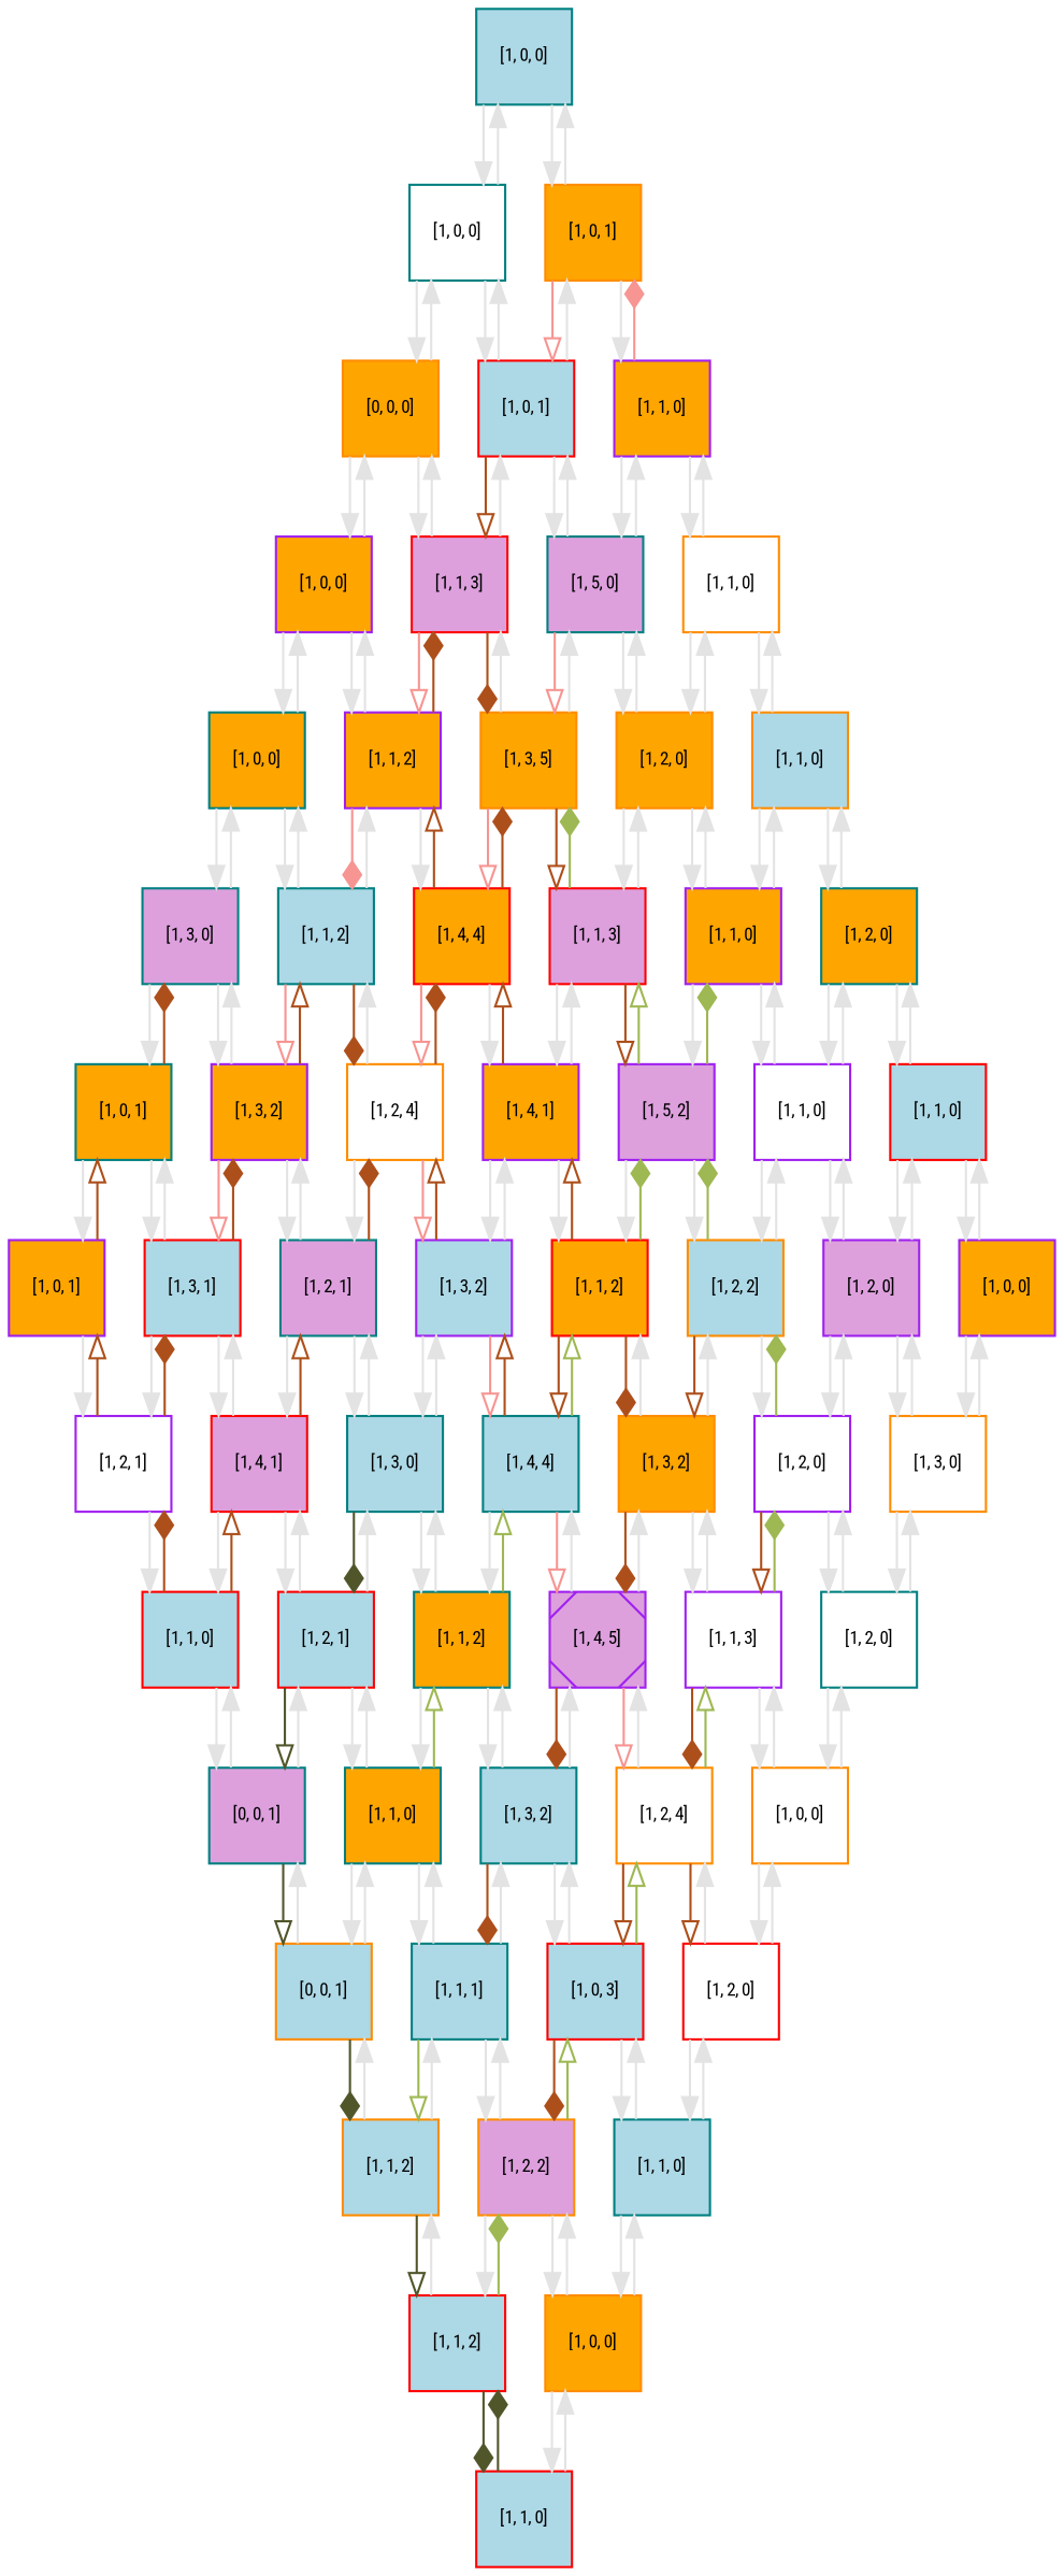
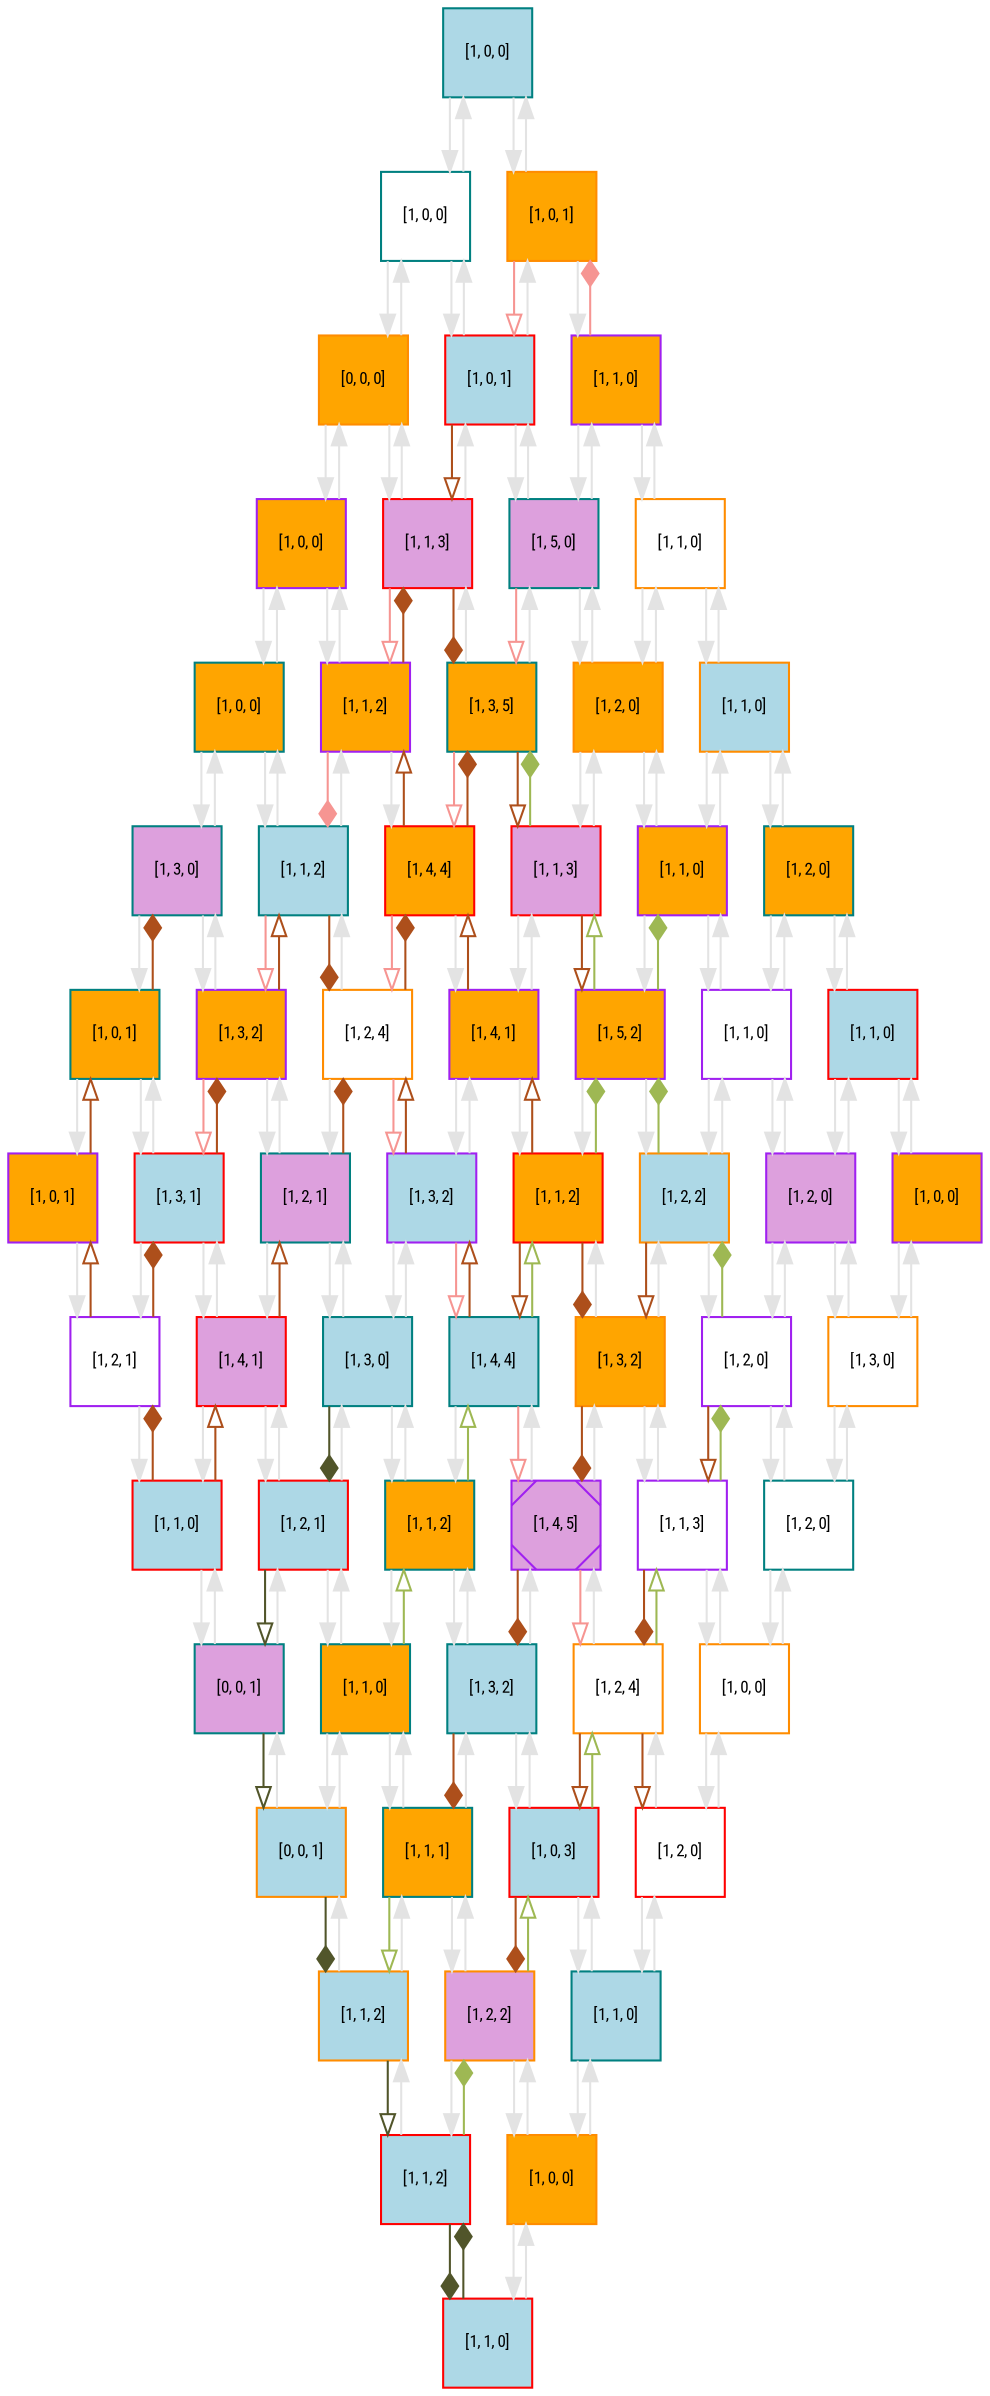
  digraph {
    fontname="Roboto Condensed"
    rank=same
    rankdir=TB
    splines=ortho
    node [color=teal fillcolor=orange fixedsize=false fontname="Roboto Condensed" fontsize=8 shape=square style=filled]
    edge [color=grey89 constraint=false fontname="Roboto Condensed" style="penwidth(0.1)" weight=1]
    n1 [fillcolor=lightblue label="[1, 0, 0]" width=0.6]
    n2 [fillcolor=white label="[1, 0, 0]" width=0.6]
    n3 [color=darkorange label="[1, 0, 1]" width=0.6]
    n4 [color=darkorange label="[0, 0, 0]" width=0.6]
    n5 [color=red fillcolor=lightblue label="[1, 0, 1]" width=0.6]
    n6 [color=purple label="[1, 1, 0]" width=0.6]
    n7 [color=purple label="[1, 0, 0]" width=0.6]
    n8 [color=red fillcolor=plum label="[1, 1, 3]" width=0.6]
    n9 [fillcolor=plum label="[1, 5, 0]" width=0.6]
    n10 [label="[1, 0, 0]" width=0.6]
    n11 [color=purple label="[1, 1, 2]" width=0.6]
-   n12 [color=darkorange label="[1, 3, 5]" width=0.6]
+   n12 [label="[1, 3, 5]" width=0.6]
    n13 [fillcolor=plum label="[1, 3, 0]" width=0.6]
    n14 [fillcolor=lightblue label="[1, 1, 2]" width=0.6]
    n15 [color=red label="[1, 4, 4]" width=0.6]
    n16 [label="[1, 0, 1]" width=0.6]
    n17 [color=purple label="[1, 3, 2]" width=0.6]
    n18 [color=darkorange fillcolor=white label="[1, 2, 4]" width=0.6]
    n19 [color=purple label="[1, 0, 1]" width=0.6]
    n20 [color=red fillcolor=lightblue label="[1, 3, 1]" width=0.6]
    n21 [fillcolor=plum label="[1, 2, 1]" width=0.6]
    n22 [color=purple fillcolor=white label="[1, 2, 1]" width=0.6]
    n23 [color=red fillcolor=plum label="[1, 4, 1]" width=0.6]
    n24 [color=red fillcolor=lightblue label="[1, 1, 0]" width=0.6]
    n25 [color=darkorange fillcolor=white label="[1, 1, 0]" width=0.6]
    n26 [color=darkorange label="[1, 2, 0]" width=0.6]
    n27 [color=red fillcolor=plum label="[1, 1, 3]" width=0.6]
    n28 [color=purple label="[1, 4, 1]" width=0.6]
    n29 [color=purple fillcolor=lightblue label="[1, 3, 2]" width=0.6]
    n30 [fillcolor=lightblue label="[1, 3, 0]" width=0.6]
    n31 [color=red fillcolor=lightblue label="[1, 2, 1]" width=0.6]
    n32 [fillcolor=plum label="[0, 0, 1]" width=0.6]
    n33 [color=darkorange fillcolor=lightblue label="[1, 1, 0]" width=0.6]
    n34 [color=purple label="[1, 1, 0]" width=0.6]
-   n35 [color=purple fillcolor=plum label="[1, 5, 2]" width=0.6]
+   n35 [color=purple label="[1, 5, 2]" width=0.6]
    n36 [color=red label="[1, 1, 2]" width=0.6]
    n37 [fillcolor=lightblue label="[1, 4, 4]" width=0.6]
    n38 [label="[1, 1, 2]" width=0.6]
    n39 [label="[1, 1, 0]" width=0.6]
    n40 [color=darkorange fillcolor=lightblue label="[0, 0, 1]" width=0.6]
    n41 [label="[1, 2, 0]" width=0.6]
    n42 [color=purple fillcolor=white label="[1, 1, 0]" width=0.6]
    n43 [color=darkorange fillcolor=lightblue label="[1, 2, 2]" width=0.6]
    n44 [color=darkorange label="[1, 3, 2]" width=0.6]
    n45 [color=purple fillcolor=plum label="[1, 4, 5]" shape=Msquare width=0.6]
    n46 [fillcolor=lightblue label="[1, 3, 2]" width=0.6]
-   n47 [fillcolor=lightblue label="[1, 1, 1]" width=0.6]
+   n47 [label="[1, 1, 1]" width=0.6]
    n48 [color=darkorange fillcolor=lightblue label="[1, 1, 2]" width=0.6]
    n49 [color=red fillcolor=lightblue label="[1, 1, 0]" width=0.6]
    n50 [color=purple fillcolor=plum label="[1, 2, 0]" width=0.6]
    n51 [color=purple fillcolor=white label="[1, 2, 0]" width=0.6]
    n52 [color=purple fillcolor=white label="[1, 1, 3]" width=0.6]
    n53 [color=darkorange fillcolor=white label="[1, 2, 4]" width=0.6]
    n54 [color=red fillcolor=lightblue label="[1, 0, 3]" width=0.6]
    n55 [color=darkorange fillcolor=plum label="[1, 2, 2]" width=0.6]
    n56 [color=red fillcolor=lightblue label="[1, 1, 2]" width=0.6]
    n57 [color=purple label="[1, 0, 0]" width=0.6]
    n58 [color=darkorange fillcolor=white label="[1, 3, 0]" width=0.6]
    n59 [fillcolor=white label="[1, 2, 0]" width=0.6]
    n60 [color=darkorange fillcolor=white label="[1, 0, 0]" width=0.6]
    n61 [color=red fillcolor=white label="[1, 2, 0]" width=0.6]
    n62 [fillcolor=lightblue label="[1, 1, 0]" width=0.6]
    n63 [color=darkorange label="[1, 0, 0]" width=0.6]
    n64 [color=red fillcolor=lightblue label="[1, 1, 0]" width=0.6]
    n1 -> n2
    n1 -> n2 [constraint=true style=invis color="" weight=""]
    n1 -> n3
    n1 -> n3 [constraint=true style=invis color="" weight=""]
    n2 -> n1
    n2 -> n4
    n2 -> n4 [constraint=true style=invis color="" weight=""]
    n2 -> n5
    n2 -> n5 [constraint=true style=invis color="" weight=""]
    n3 -> n1
    n3 -> n5 [arrowhead=onormal color="#F69592"]
    n3 -> n5 [constraint=true style=invis color="" weight=""]
    n3 -> n6
    n3 -> n6 [constraint=true style=invis color="" weight=""]
    n4 -> n2
    n4 -> n7
    n4 -> n7 [constraint=true style=invis color="" weight=""]
    n4 -> n8
    n4 -> n8 [constraint=true style=invis color="" weight=""]
    n5 -> n2
    n5 -> n3
    n5 -> n8 [arrowhead=onormal color="#AD4F1B"]
    n5 -> n8 [constraint=true style=invis color="" weight=""]
    n5 -> n9
    n5 -> n9 [constraint=true style=invis color="" weight=""]
    n6 -> n3 [arrowhead=diamond color="#F69592"]
    n6 -> n9
    n6 -> n9 [constraint=true style=invis color="" weight=""]
    n6 -> n25
    n6 -> n25 [constraint=true style=invis color="" weight=""]
    n7 -> n4
    n7 -> n10
    n7 -> n10 [constraint=true style=invis color="" weight=""]
    n7 -> n11
    n7 -> n11 [constraint=true style=invis color="" weight=""]
    n8 -> n4
    n8 -> n5
    n8 -> n11 [arrowhead=onormal color="#F69592"]
    n8 -> n11 [constraint=true style=invis color="" weight=""]
    n8 -> n12 [arrowhead=diamond color="#AD4F1B"]
    n8 -> n12 [constraint=true style=invis color="" weight=""]
    n9 -> n5
    n9 -> n6
    n9 -> n12 [arrowhead=onormal color="#F69592"]
    n9 -> n12 [constraint=true style=invis color="" weight=""]
    n9 -> n26
    n9 -> n26 [constraint=true style=invis color="" weight=""]
    n10 -> n7
    n10 -> n13
    n10 -> n13 [constraint=true style=invis color="" weight=""]
    n10 -> n14
    n10 -> n14 [constraint=true style=invis color="" weight=""]
    n11 -> n7
    n11 -> n8 [arrowhead=diamond color="#AD4F1B"]
    n11 -> n14 [arrowhead=diamond color="#F69592"]
    n11 -> n14 [constraint=true style=invis color="" weight=""]
    n11 -> n15
    n11 -> n15 [constraint=true style=invis color="" weight=""]
    n12 -> n8
    n12 -> n9
    n12 -> n15 [arrowhead=onormal color="#F69592"]
    n12 -> n15 [constraint=true style=invis color="" weight=""]
    n12 -> n27 [arrowhead=onormal color="#AD4F1B"]
    n12 -> n27 [constraint=true style=invis color="" weight=""]
    n13 -> n10
    n13 -> n16
    n13 -> n16 [constraint=true style=invis color="" weight=""]
    n13 -> n17
    n13 -> n17 [constraint=true style=invis color="" weight=""]
    n14 -> n10
    n14 -> n11
    n14 -> n17 [arrowhead=onormal color="#F69592"]
    n14 -> n17 [constraint=true style=invis color="" weight=""]
    n14 -> n18 [arrowhead=diamond color="#AD4F1B"]
    n14 -> n18 [constraint=true style=invis color="" weight=""]
    n15 -> n11 [arrowhead=onormal color="#AD4F1B"]
    n15 -> n12 [arrowhead=diamond color="#AD4F1B"]
    n15 -> n18 [arrowhead=onormal color="#F69592"]
    n15 -> n18 [constraint=true style=invis color="" weight=""]
    n15 -> n28
    n15 -> n28 [constraint=true style=invis color="" weight=""]
    n16 -> n13 [arrowhead=diamond color="#AD4F1B"]
    n16 -> n19
    n16 -> n19 [constraint=true style=invis color="" weight=""]
    n16 -> n20
    n16 -> n20 [constraint=true style=invis color="" weight=""]
    n17 -> n13
    n17 -> n14 [arrowhead=onormal color="#AD4F1B"]
    n17 -> n20 [arrowhead=onormal color="#F69592"]
    n17 -> n20 [constraint=true style=invis color="" weight=""]
    n17 -> n21
    n17 -> n21 [constraint=true style=invis color="" weight=""]
    n18 -> n14
    n18 -> n15 [arrowhead=diamond color="#AD4F1B"]
    n18 -> n21
    n18 -> n21 [constraint=true style=invis color="" weight=""]
    n18 -> n29 [arrowhead=onormal color="#F69592"]
    n18 -> n29 [constraint=true style=invis color="" weight=""]
    n19 -> n16 [arrowhead=onormal color="#AD4F1B"]
    n19 -> n22
    n19 -> n22 [constraint=true style=invis color="" weight=""]
    n20 -> n16
    n20 -> n17 [arrowhead=diamond color="#AD4F1B"]
    n20 -> n22
    n20 -> n22 [constraint=true style=invis color="" weight=""]
    n20 -> n23
    n20 -> n23 [constraint=true style=invis color="" weight=""]
    n21 -> n17
    n21 -> n18 [arrowhead=diamond color="#AD4F1B"]
    n21 -> n23
    n21 -> n23 [constraint=true style=invis color="" weight=""]
    n21 -> n30
    n21 -> n30 [constraint=true style=invis color="" weight=""]
    n22 -> n19 [arrowhead=onormal color="#AD4F1B"]
    n22 -> n20 [arrowhead=diamond color="#AD4F1B"]
    n22 -> n24
    n22 -> n24 [constraint=true style=invis color="" weight=""]
    n23 -> n20
    n23 -> n21 [arrowhead=onormal color="#AD4F1B"]
    n23 -> n24
    n23 -> n24 [constraint=true style=invis color="" weight=""]
    n23 -> n31
    n23 -> n31 [constraint=true style=invis color="" weight=""]
    n24 -> n22 [arrowhead=diamond color="#AD4F1B"]
    n24 -> n23 [arrowhead=onormal color="#AD4F1B"]
    n24 -> n32
    n24 -> n32 [constraint=true style=invis color="" weight=""]
    n25 -> n6
    n25 -> n26
    n25 -> n26 [constraint=true style=invis color="" weight=""]
    n25 -> n33
    n25 -> n33 [constraint=true style=invis color="" weight=""]
    n26 -> n9
    n26 -> n25
    n26 -> n27
    n26 -> n27 [constraint=true style=invis color="" weight=""]
    n26 -> n34
    n26 -> n34 [constraint=true style=invis color="" weight=""]
    n27 -> n12 [arrowhead=diamond color="#9EB853"]
    n27 -> n26
    n27 -> n28
    n27 -> n28 [constraint=true style=invis color="" weight=""]
    n27 -> n35 [arrowhead=onormal color="#AD4F1B"]
    n27 -> n35 [constraint=true style=invis color="" weight=""]
    n28 -> n15 [arrowhead=onormal color="#AD4F1B"]
    n28 -> n27
    n28 -> n29
    n28 -> n29 [constraint=true style=invis color="" weight=""]
    n28 -> n36
    n28 -> n36 [constraint=true style=invis color="" weight=""]
    n29 -> n18 [arrowhead=onormal color="#AD4F1B"]
    n29 -> n28
    n29 -> n30
    n29 -> n30 [constraint=true style=invis color="" weight=""]
    n29 -> n37 [arrowhead=onormal color="#F69592"]
    n29 -> n37 [constraint=true style=invis color="" weight=""]
    n30 -> n21
    n30 -> n29
    n30 -> n31 [arrowhead=diamond color="#51552A"]
    n30 -> n31 [constraint=true style=invis color="" weight=""]
    n30 -> n38
    n30 -> n38 [constraint=true style=invis color="" weight=""]
    n31 -> n23
    n31 -> n30
    n31 -> n32 [arrowhead=onormal color="#51552A"]
    n31 -> n32 [constraint=true style=invis color="" weight=""]
    n31 -> n39
    n31 -> n39 [constraint=true style=invis color="" weight=""]
    n32 -> n24
    n32 -> n31
    n32 -> n40 [arrowhead=onormal color="#51552A"]
    n32 -> n40 [constraint=true style=invis color="" weight=""]
    n33 -> n25
    n33 -> n34
    n33 -> n34 [constraint=true style=invis color="" weight=""]
    n33 -> n41
    n33 -> n41 [constraint=true style=invis color="" weight=""]
    n34 -> n26
    n34 -> n33
    n34 -> n35
    n34 -> n35 [constraint=true style=invis color="" weight=""]
    n34 -> n42
    n34 -> n42 [constraint=true style=invis color="" weight=""]
    n35 -> n27 [arrowhead=onormal color="#9EB853"]
    n35 -> n34 [arrowhead=diamond color="#9EB853"]
    n35 -> n36
    n35 -> n36 [constraint=true style=invis color="" weight=""]
    n35 -> n43
    n35 -> n43 [constraint=true style=invis color="" weight=""]
    n36 -> n28 [arrowhead=onormal color="#AD4F1B"]
    n36 -> n35 [arrowhead=diamond color="#9EB853"]
    n36 -> n37 [arrowhead=onormal color="#AD4F1B"]
    n36 -> n37 [constraint=true style=invis color="" weight=""]
    n36 -> n44 [arrowhead=diamond color="#AD4F1B"]
    n36 -> n44 [constraint=true style=invis color="" weight=""]
    n37 -> n29 [arrowhead=onormal color="#AD4F1B"]
    n37 -> n36 [arrowhead=onormal color="#9EB853"]
    n37 -> n38
    n37 -> n38 [constraint=true style=invis color="" weight=""]
    n37 -> n45 [arrowhead=onormal color="#F69592"]
    n37 -> n45 [constraint=true style=invis color="" weight=""]
    n38 -> n30
    n38 -> n37 [arrowhead=onormal color="#9EB853"]
    n38 -> n39
    n38 -> n39 [constraint=true style=invis color="" weight=""]
    n38 -> n46
    n38 -> n46 [constraint=true style=invis color="" weight=""]
    n39 -> n31
    n39 -> n38 [arrowhead=onormal color="#9EB853"]
    n39 -> n40
    n39 -> n40 [constraint=true style=invis color="" weight=""]
    n39 -> n47
    n39 -> n47 [constraint=true style=invis color="" weight=""]
    n40 -> n32
    n40 -> n39
    n40 -> n48 [arrowhead=diamond color="#51552A"]
    n40 -> n48 [constraint=true style=invis color="" weight=""]
    n41 -> n33
    n41 -> n42
    n41 -> n42 [constraint=true style=invis color="" weight=""]
    n41 -> n49
    n41 -> n49 [constraint=true style=invis color="" weight=""]
    n42 -> n34
    n42 -> n41
    n42 -> n43
    n42 -> n43 [constraint=true style=invis color="" weight=""]
    n42 -> n50
    n42 -> n50 [constraint=true style=invis color="" weight=""]
    n43 -> n35 [arrowhead=diamond color="#9EB853"]
    n43 -> n42
    n43 -> n44 [arrowhead=onormal color="#AD4F1B"]
    n43 -> n44 [constraint=true style=invis color="" weight=""]
    n43 -> n51
    n43 -> n51 [constraint=true style=invis color="" weight=""]
    n44 -> n36
    n44 -> n43
    n44 -> n45 [arrowhead=diamond color="#AD4F1B"]
    n44 -> n45 [constraint=true style=invis color="" weight=""]
    n44 -> n52
    n44 -> n52 [constraint=true style=invis color="" weight=""]
    n45 -> n37
    n45 -> n44
    n45 -> n46 [arrowhead=diamond color="#AD4F1B"]
    n45 -> n46 [constraint=true style=invis color="" weight=""]
    n45 -> n53 [arrowhead=onormal color="#F69592"]
    n45 -> n53 [constraint=true style=invis color="" weight=""]
    n46 -> n38
    n46 -> n45
    n46 -> n47 [arrowhead=diamond color="#AD4F1B"]
    n46 -> n47 [constraint=true style=invis color="" weight=""]
    n46 -> n54
    n46 -> n54 [constraint=true style=invis color="" weight=""]
    n47 -> n39
    n47 -> n46
    n47 -> n48 [arrowhead=onormal color="#9EB853"]
    n47 -> n48 [constraint=true style=invis color="" weight=""]
    n47 -> n55
    n47 -> n55 [constraint=true style=invis color="" weight=""]
    n48 -> n40
    n48 -> n47
    n48 -> n56 [arrowhead=onormal color="#51552A"]
    n48 -> n56 [constraint=true style=invis color="" weight=""]
    n49 -> n41
    n49 -> n50
    n49 -> n50 [constraint=true style=invis color="" weight=""]
    n49 -> n57
    n49 -> n57 [constraint=true style=invis color="" weight=""]
    n50 -> n42
    n50 -> n49
    n50 -> n51
    n50 -> n51 [constraint=true style=invis color="" weight=""]
    n50 -> n58
    n50 -> n58 [constraint=true style=invis color="" weight=""]
    n51 -> n43 [arrowhead=diamond color="#9EB853"]
    n51 -> n50
    n51 -> n52 [arrowhead=onormal color="#AD4F1B"]
    n51 -> n52 [constraint=true style=invis color="" weight=""]
    n51 -> n59
    n51 -> n59 [constraint=true style=invis color="" weight=""]
    n52 -> n44
    n52 -> n51 [arrowhead=diamond color="#9EB853"]
    n52 -> n53 [arrowhead=diamond color="#AD4F1B"]
    n52 -> n53 [constraint=true style=invis color="" weight=""]
    n52 -> n60
    n52 -> n60 [constraint=true style=invis color="" weight=""]
    n53 -> n45
    n53 -> n52 [arrowhead=onormal color="#9EB853"]
    n53 -> n54 [arrowhead=onormal color="#AD4F1B"]
    n53 -> n54 [constraint=true style=invis color="" weight=""]
    n53 -> n61 [arrowhead=onormal color="#AD4F1B"]
    n53 -> n61 [constraint=true style=invis color="" weight=""]
    n54 -> n46
    n54 -> n53 [arrowhead=onormal color="#9EB853"]
    n54 -> n55 [arrowhead=diamond color="#AD4F1B"]
    n54 -> n55 [constraint=true style=invis color="" weight=""]
    n54 -> n62
    n54 -> n62 [constraint=true style=invis color="" weight=""]
    n55 -> n47
    n55 -> n54 [arrowhead=onormal color="#9EB853"]
    n55 -> n56
    n55 -> n56 [constraint=true style=invis color="" weight=""]
    n55 -> n63
    n55 -> n63 [constraint=true style=invis color="" weight=""]
    n56 -> n48
    n56 -> n55 [arrowhead=diamond color="#9EB853"]
    n56 -> n64 [arrowhead=diamond color="#51552A"]
    n56 -> n64 [constraint=true style=invis color="" weight=""]
    n57 -> n49
    n57 -> n58
    n57 -> n58 [constraint=true style=invis color="" weight=""]
    n58 -> n50
    n58 -> n57
    n58 -> n59
    n58 -> n59 [constraint=true style=invis color="" weight=""]
    n59 -> n51
    n59 -> n58
    n59 -> n60
    n59 -> n60 [constraint=true style=invis color="" weight=""]
    n60 -> n52
    n60 -> n59
    n60 -> n61
    n60 -> n61 [constraint=true style=invis color="" weight=""]
    n61 -> n53
    n61 -> n60
    n61 -> n62
    n61 -> n62 [constraint=true style=invis color="" weight=""]
    n62 -> n54
    n62 -> n61
    n62 -> n63
    n62 -> n63 [constraint=true style=invis color="" weight=""]
    n63 -> n55
    n63 -> n62
    n63 -> n64
    n63 -> n64 [constraint=true style=invis color="" weight=""]
    n64 -> n56 [arrowhead=diamond color="#51552A"]
    n64 -> n63
  }
